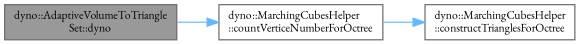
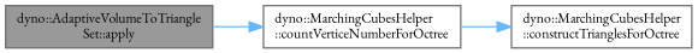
  digraph {
    fontname="EB Garamond"
    rankdir=LR
    node [color=grey40 fillcolor=white fontname="EB Garamond" fontsize=10 shape=box style=filled]
    edge [color=steelblue1 fontname="EB Garamond" fontsize=10 labelfontname=Helvetica labelfontsize=10 style=solid]
-   n1 [color=gray40 fillcolor=grey60 fontcolor=black height=0.2 label="dyno::AdaptiveVolumeToTriangle\lSet::dyno" width=0.4]
+   n1 [color=gray40 fillcolor=grey60 fontcolor=black height=0.2 label="dyno::AdaptiveVolumeToTriangle\lSet::apply" width=0.4]
    n2 [height=0.2 label="dyno::MarchingCubesHelper\l::countVerticeNumberForOctree" width=0.4]
    n3 [height=0.2 label="dyno::MarchingCubesHelper\l::constructTrianglesForOctree" width=0.4]
    n1 -> n2
    n2 -> n3
  }
